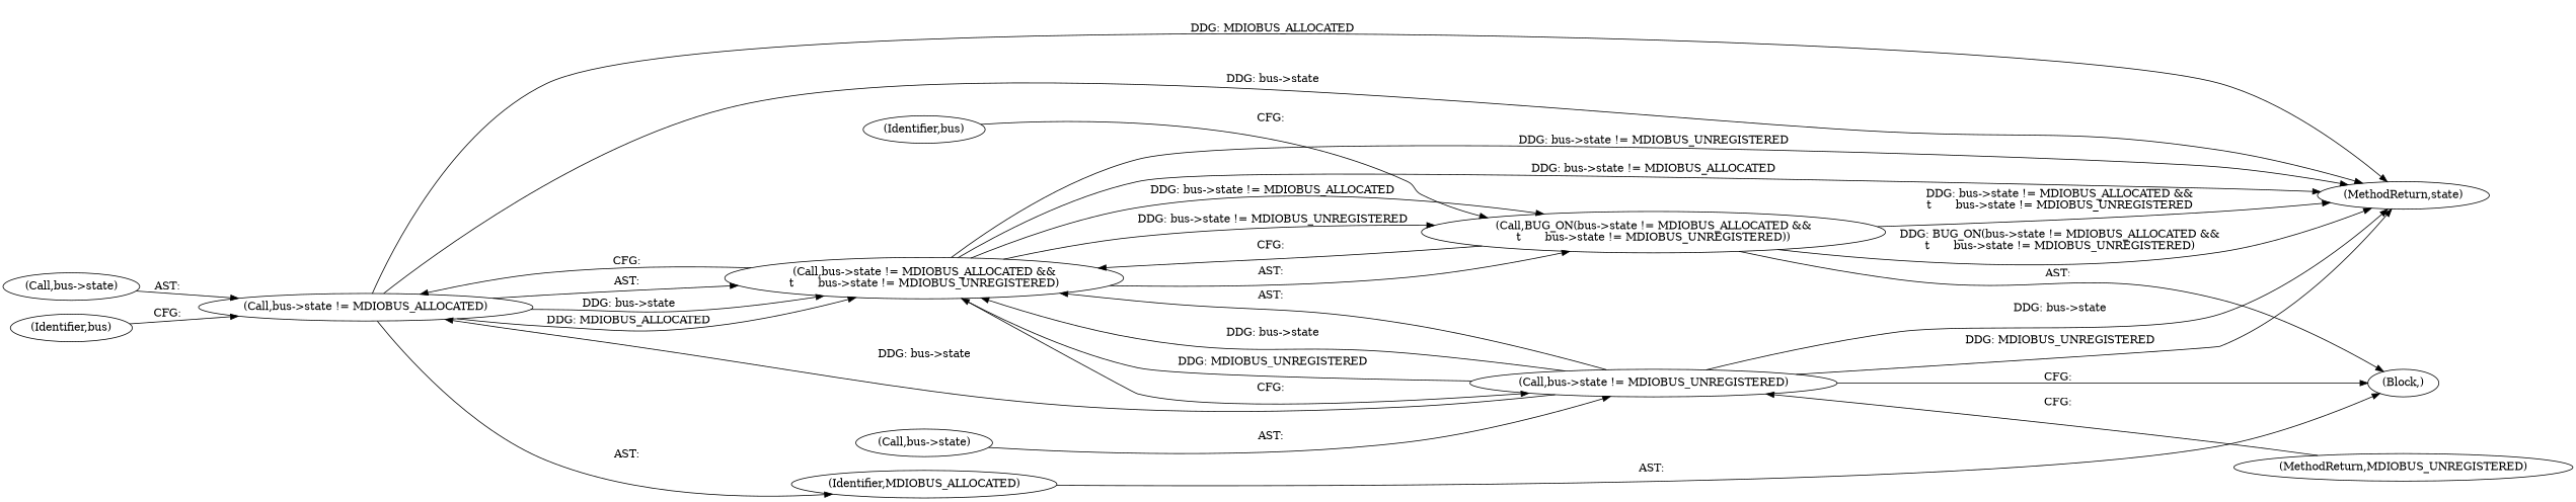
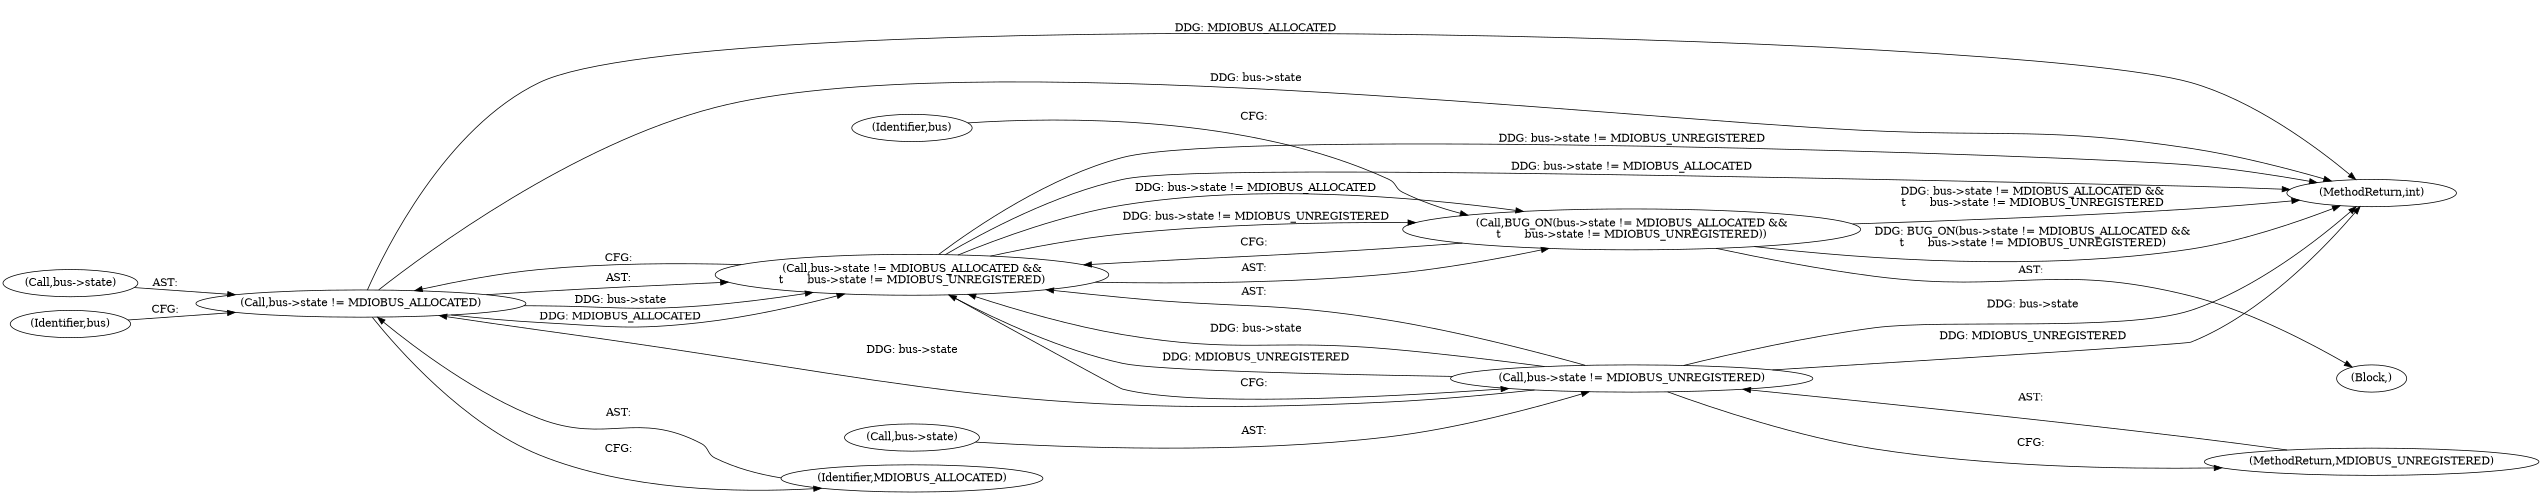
  digraph {
    rankdir=LR
    n1 [label="(Call,bus->state != MDIOBUS_ALLOCATED)"]
    n2 [label="(Call,bus->state != MDIOBUS_ALLOCATED &&\n\t       bus->state != MDIOBUS_UNREGISTERED)"]
    n3 [label="(Identifier,MDIOBUS_ALLOCATED)"]
-   n4 [label="(MethodReturn,state)"]
+   n4 [label="(MethodReturn,int)"]
    n5 [label="(Call,bus->state != MDIOBUS_UNREGISTERED)"]
    n6 [label="(Call,BUG_ON(bus->state != MDIOBUS_ALLOCATED &&\n\t       bus->state != MDIOBUS_UNREGISTERED))"]
    n7 [label="(MethodReturn,MDIOBUS_UNREGISTERED)"]
    n8 [label="(Block,)"]
    n9 [label="(Identifier,bus)"]
    n10 [label="(Call,bus->state)"]
    n11 [label="(Call,bus->state)"]
    n12 [label="(Identifier,bus)"]
    n1 -> n2 [label="AST: "]
    n1 -> n2 [label="DDG: bus->state"]
    n1 -> n2 [label="DDG: MDIOBUS_ALLOCATED"]
-   n1 -> n3 [label="AST: "]
+   n1 -> n3 [label="CFG: "]
    n1 -> n4 [label="DDG: MDIOBUS_ALLOCATED"]
    n1 -> n4 [label="DDG: bus->state"]
    n2 -> n1 [label="CFG: "]
    n2 -> n4 [label="DDG: bus->state != MDIOBUS_UNREGISTERED"]
    n2 -> n4 [label="DDG: bus->state != MDIOBUS_ALLOCATED"]
    n2 -> n5 [label="CFG: "]
    n2 -> n6 [label="AST: "]
    n2 -> n6 [label="DDG: bus->state != MDIOBUS_ALLOCATED"]
    n2 -> n6 [label="DDG: bus->state != MDIOBUS_UNREGISTERED"]
-   n3 -> n8 [label="AST: "]
+   n3 -> n1 [label="AST: "]
    n5 -> n1 [label="DDG: bus->state"]
    n5 -> n2 [label="AST: "]
    n5 -> n2 [label="DDG: bus->state"]
    n5 -> n2 [label="DDG: MDIOBUS_UNREGISTERED"]
    n5 -> n4 [label="DDG: bus->state"]
    n5 -> n4 [label="DDG: MDIOBUS_UNREGISTERED"]
-   n5 -> n8 [label="CFG: "]
+   n5 -> n7 [label="CFG: "]
    n6 -> n2 [label="CFG: "]
    n6 -> n4 [label="DDG: BUG_ON(bus->state != MDIOBUS_ALLOCATED &&\n\t       bus->state != MDIOBUS_UNREGISTERED)"]
    n6 -> n4 [label="DDG: bus->state != MDIOBUS_ALLOCATED &&\n\t       bus->state != MDIOBUS_UNREGISTERED"]
    n6 -> n8 [label="AST: "]
-   n7 -> n5 [label="CFG: "]
+   n7 -> n5 [label="AST: "]
    n9 -> n6 [label="CFG: "]
    n10 -> n1 [label="AST: "]
    n11 -> n5 [label="AST: "]
    n12 -> n1 [label="CFG: "]
  }
